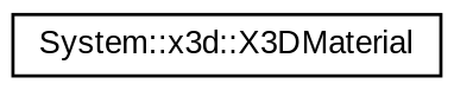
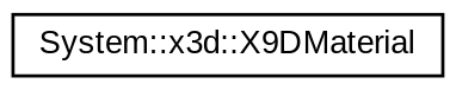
  digraph {
    rankdir=LR
    fontname="Liberation Sans"
-   n1 [color=black fillcolor=white fontname="Liberation Sans" fontsize=10 height=0.2 label="System::x3d::X3DMaterial" shape=record style=filled width=0.4]
+   n1 [color=black fillcolor=white fontname="Liberation Sans" fontsize=10 height=0.2 label="System::x3d::X9DMaterial" shape=record style=filled width=0.4]
  }
